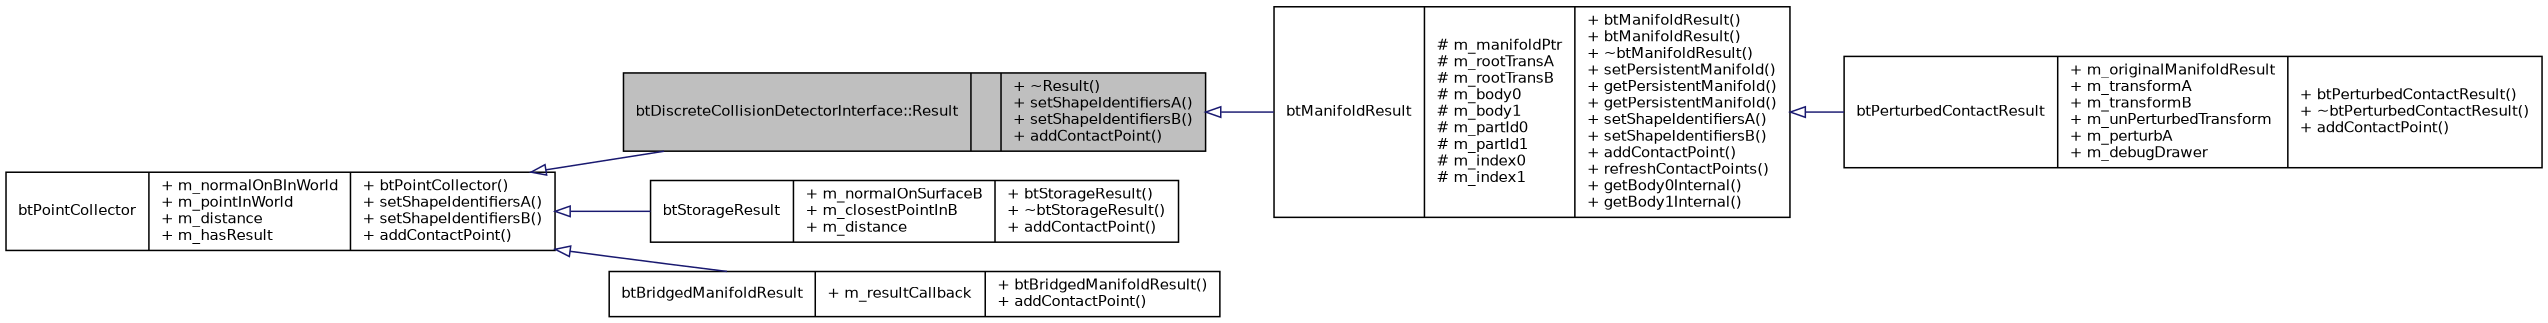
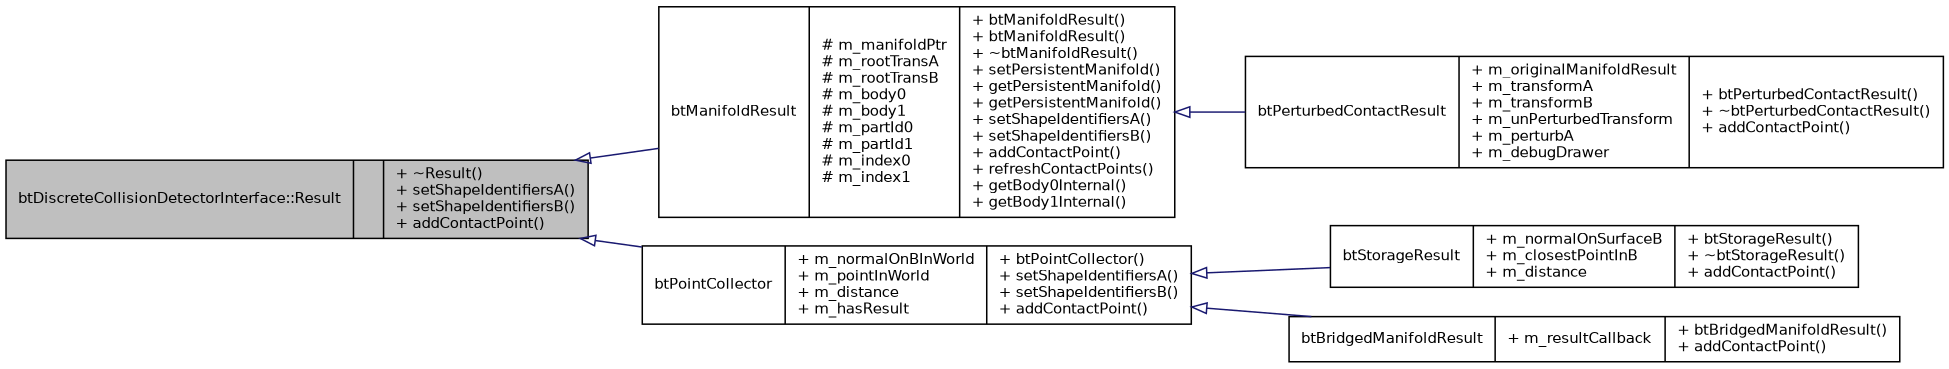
  digraph {
    rankdir=LR
    node [color=black fillcolor=white fontname=Helvetica fontsize=10 shape=record style=filled]
    edge [arrowtail=empty color=midnightblue dir=back fontname=Helvetica fontsize=10 labelfontname=Helvetica labelfontsize=10 style=solid]
    n1 [fillcolor=grey75 fontcolor=black height=0.2 label="{btDiscreteCollisionDetectorInterface::Result\n||+ ~Result()\l+ setShapeIdentifiersA()\l+ setShapeIdentifiersB()\l+ addContactPoint()\l}" width=0.4]
    n2 [height=0.2 label="{btManifoldResult\n|# m_manifoldPtr\l# m_rootTransA\l# m_rootTransB\l# m_body0\l# m_body1\l# m_partId0\l# m_partId1\l# m_index0\l# m_index1\l|+ btManifoldResult()\l+ btManifoldResult()\l+ ~btManifoldResult()\l+ setPersistentManifold()\l+ getPersistentManifold()\l+ getPersistentManifold()\l+ setShapeIdentifiersA()\l+ setShapeIdentifiersB()\l+ addContactPoint()\l+ refreshContactPoints()\l+ getBody0Internal()\l+ getBody1Internal()\l}" width=0.4]
    n3 [height=0.2 label="{btPointCollector\n|+ m_normalOnBInWorld\l+ m_pointInWorld\l+ m_distance\l+ m_hasResult\l|+ btPointCollector()\l+ setShapeIdentifiersA()\l+ setShapeIdentifiersB()\l+ addContactPoint()\l}" width=0.4]
    n4 [height=0.2 label="{btPerturbedContactResult\n|+ m_originalManifoldResult\l+ m_transformA\l+ m_transformB\l+ m_unPerturbedTransform\l+ m_perturbA\l+ m_debugDrawer\l|+ btPerturbedContactResult()\l+ ~btPerturbedContactResult()\l+ addContactPoint()\l}" width=0.4]
    n5 [height=0.2 label="{btStorageResult\n|+ m_normalOnSurfaceB\l+ m_closestPointInB\l+ m_distance\l|+ btStorageResult()\l+ ~btStorageResult()\l+ addContactPoint()\l}" width=0.4]
    n6 [height=0.2 label="{btBridgedManifoldResult\n|+ m_resultCallback\l|+ btBridgedManifoldResult()\l+ addContactPoint()\l}" width=0.4]
    n1 -> n2
-   n3 -> n1
+   n1 -> n3
    n2 -> n4
    n3 -> n5
    n3 -> n6
  }
